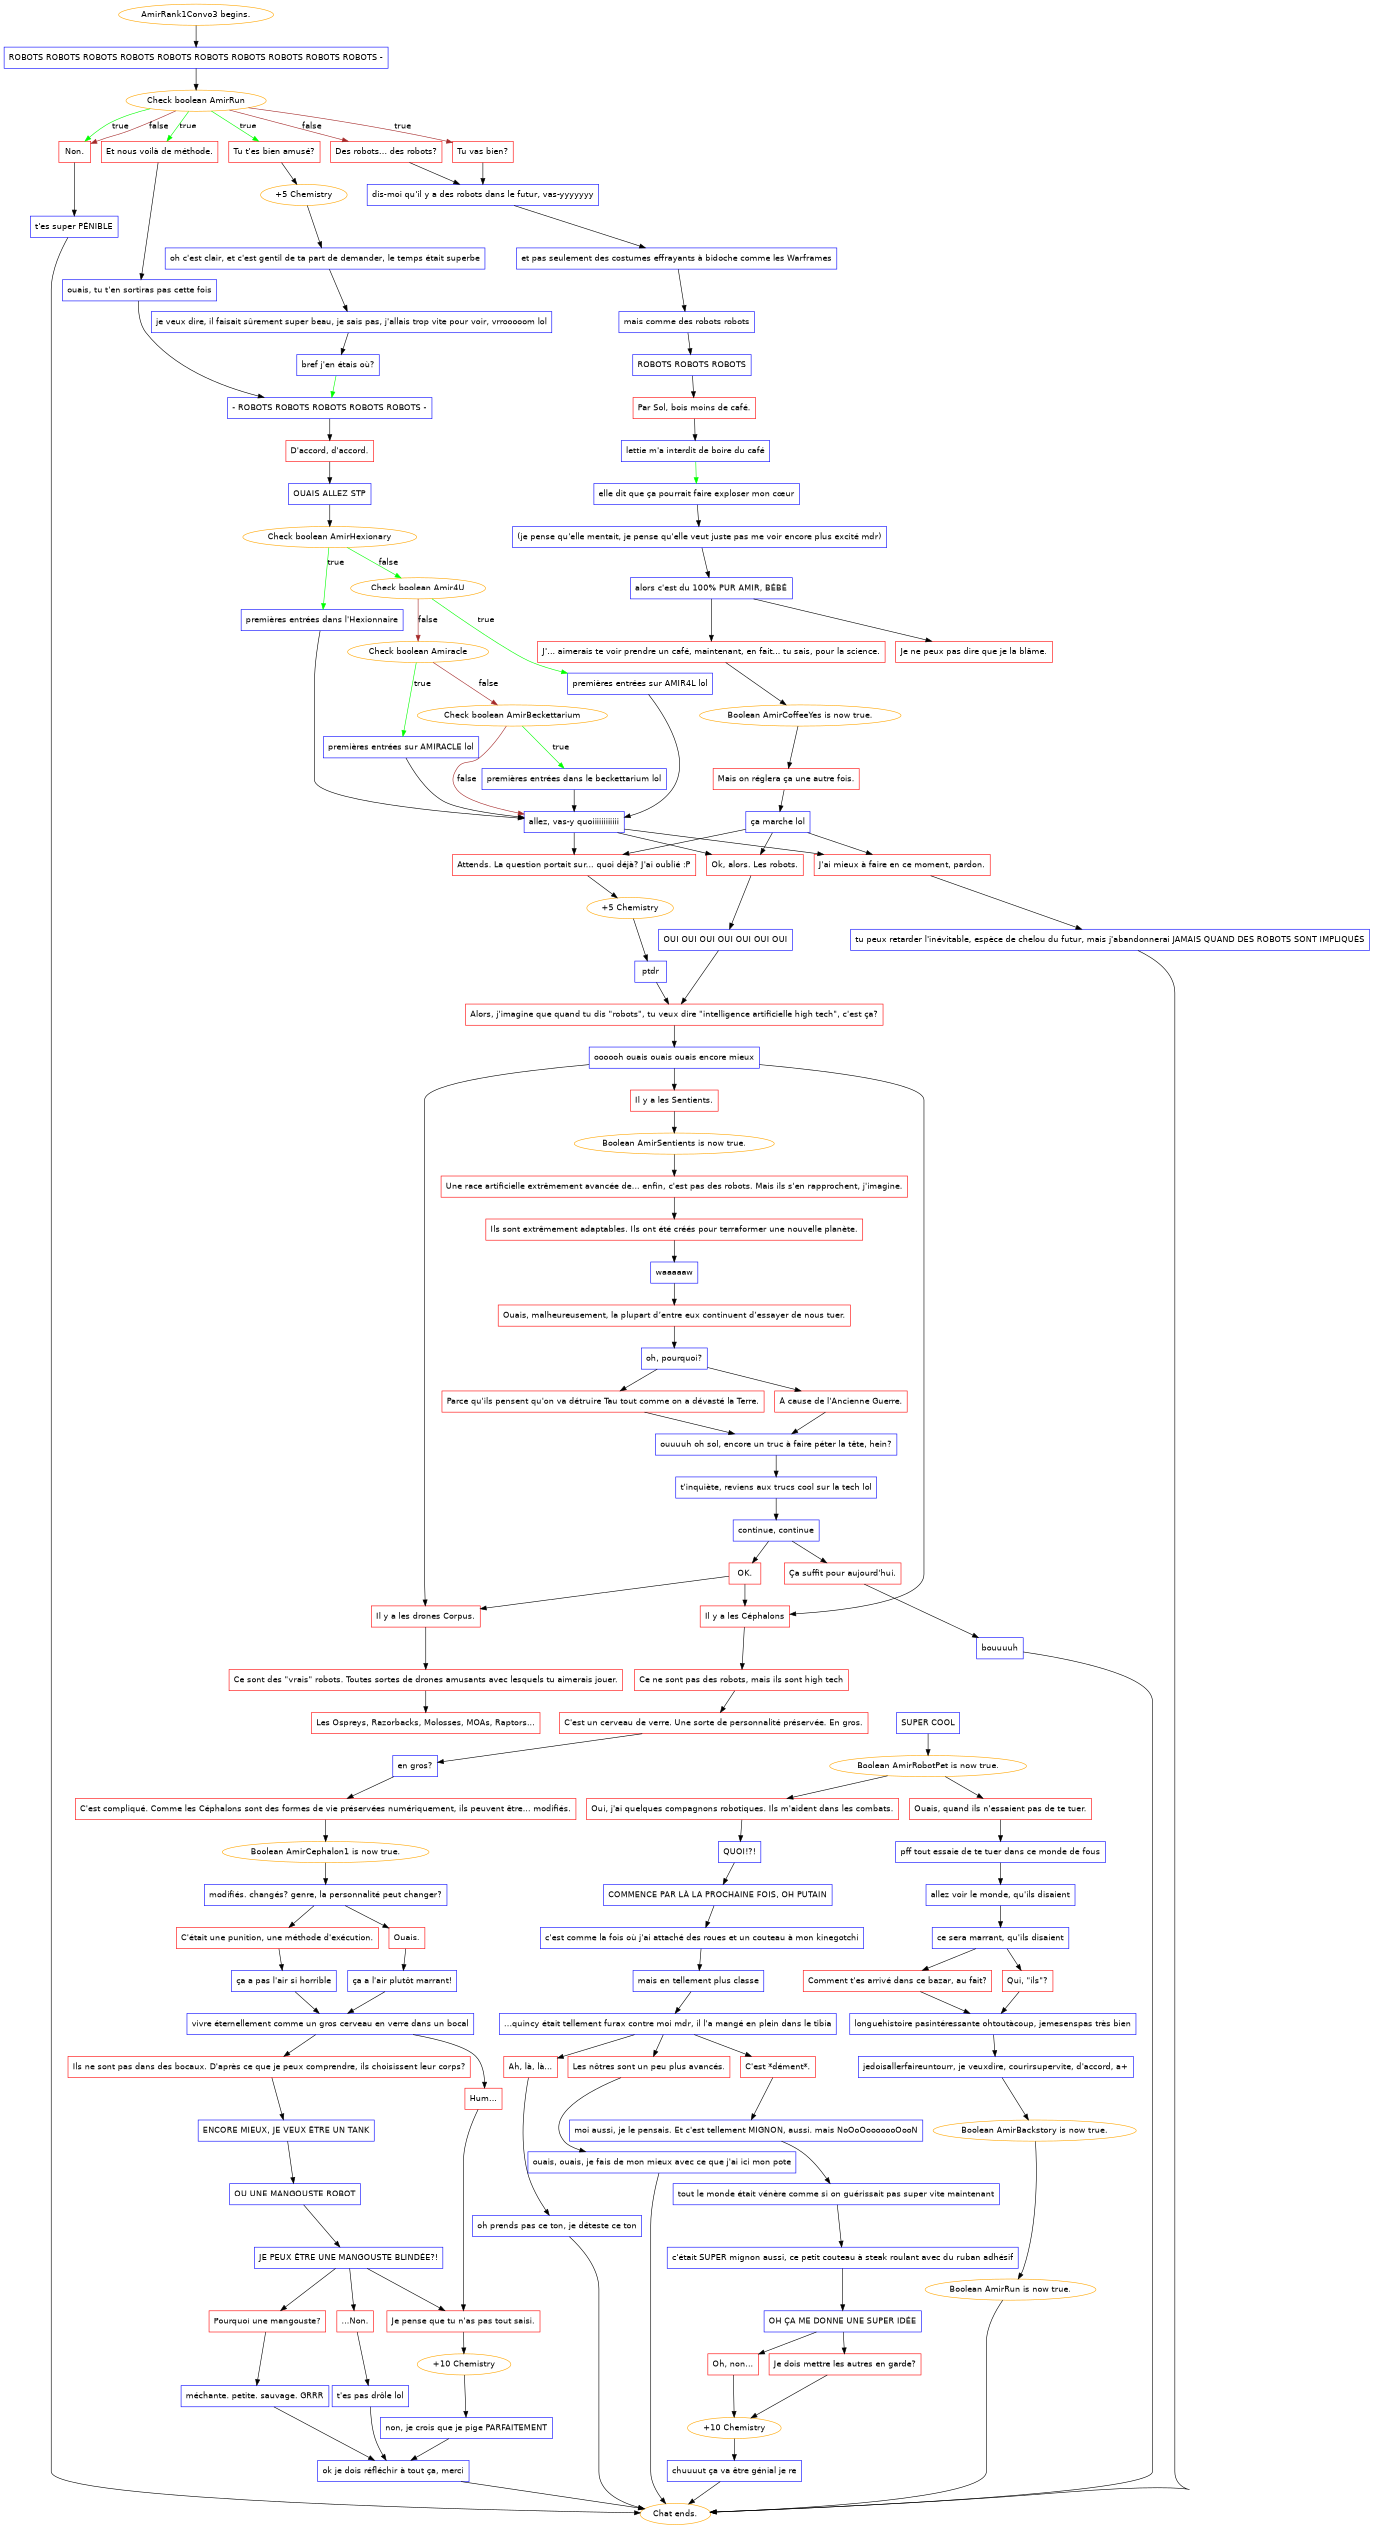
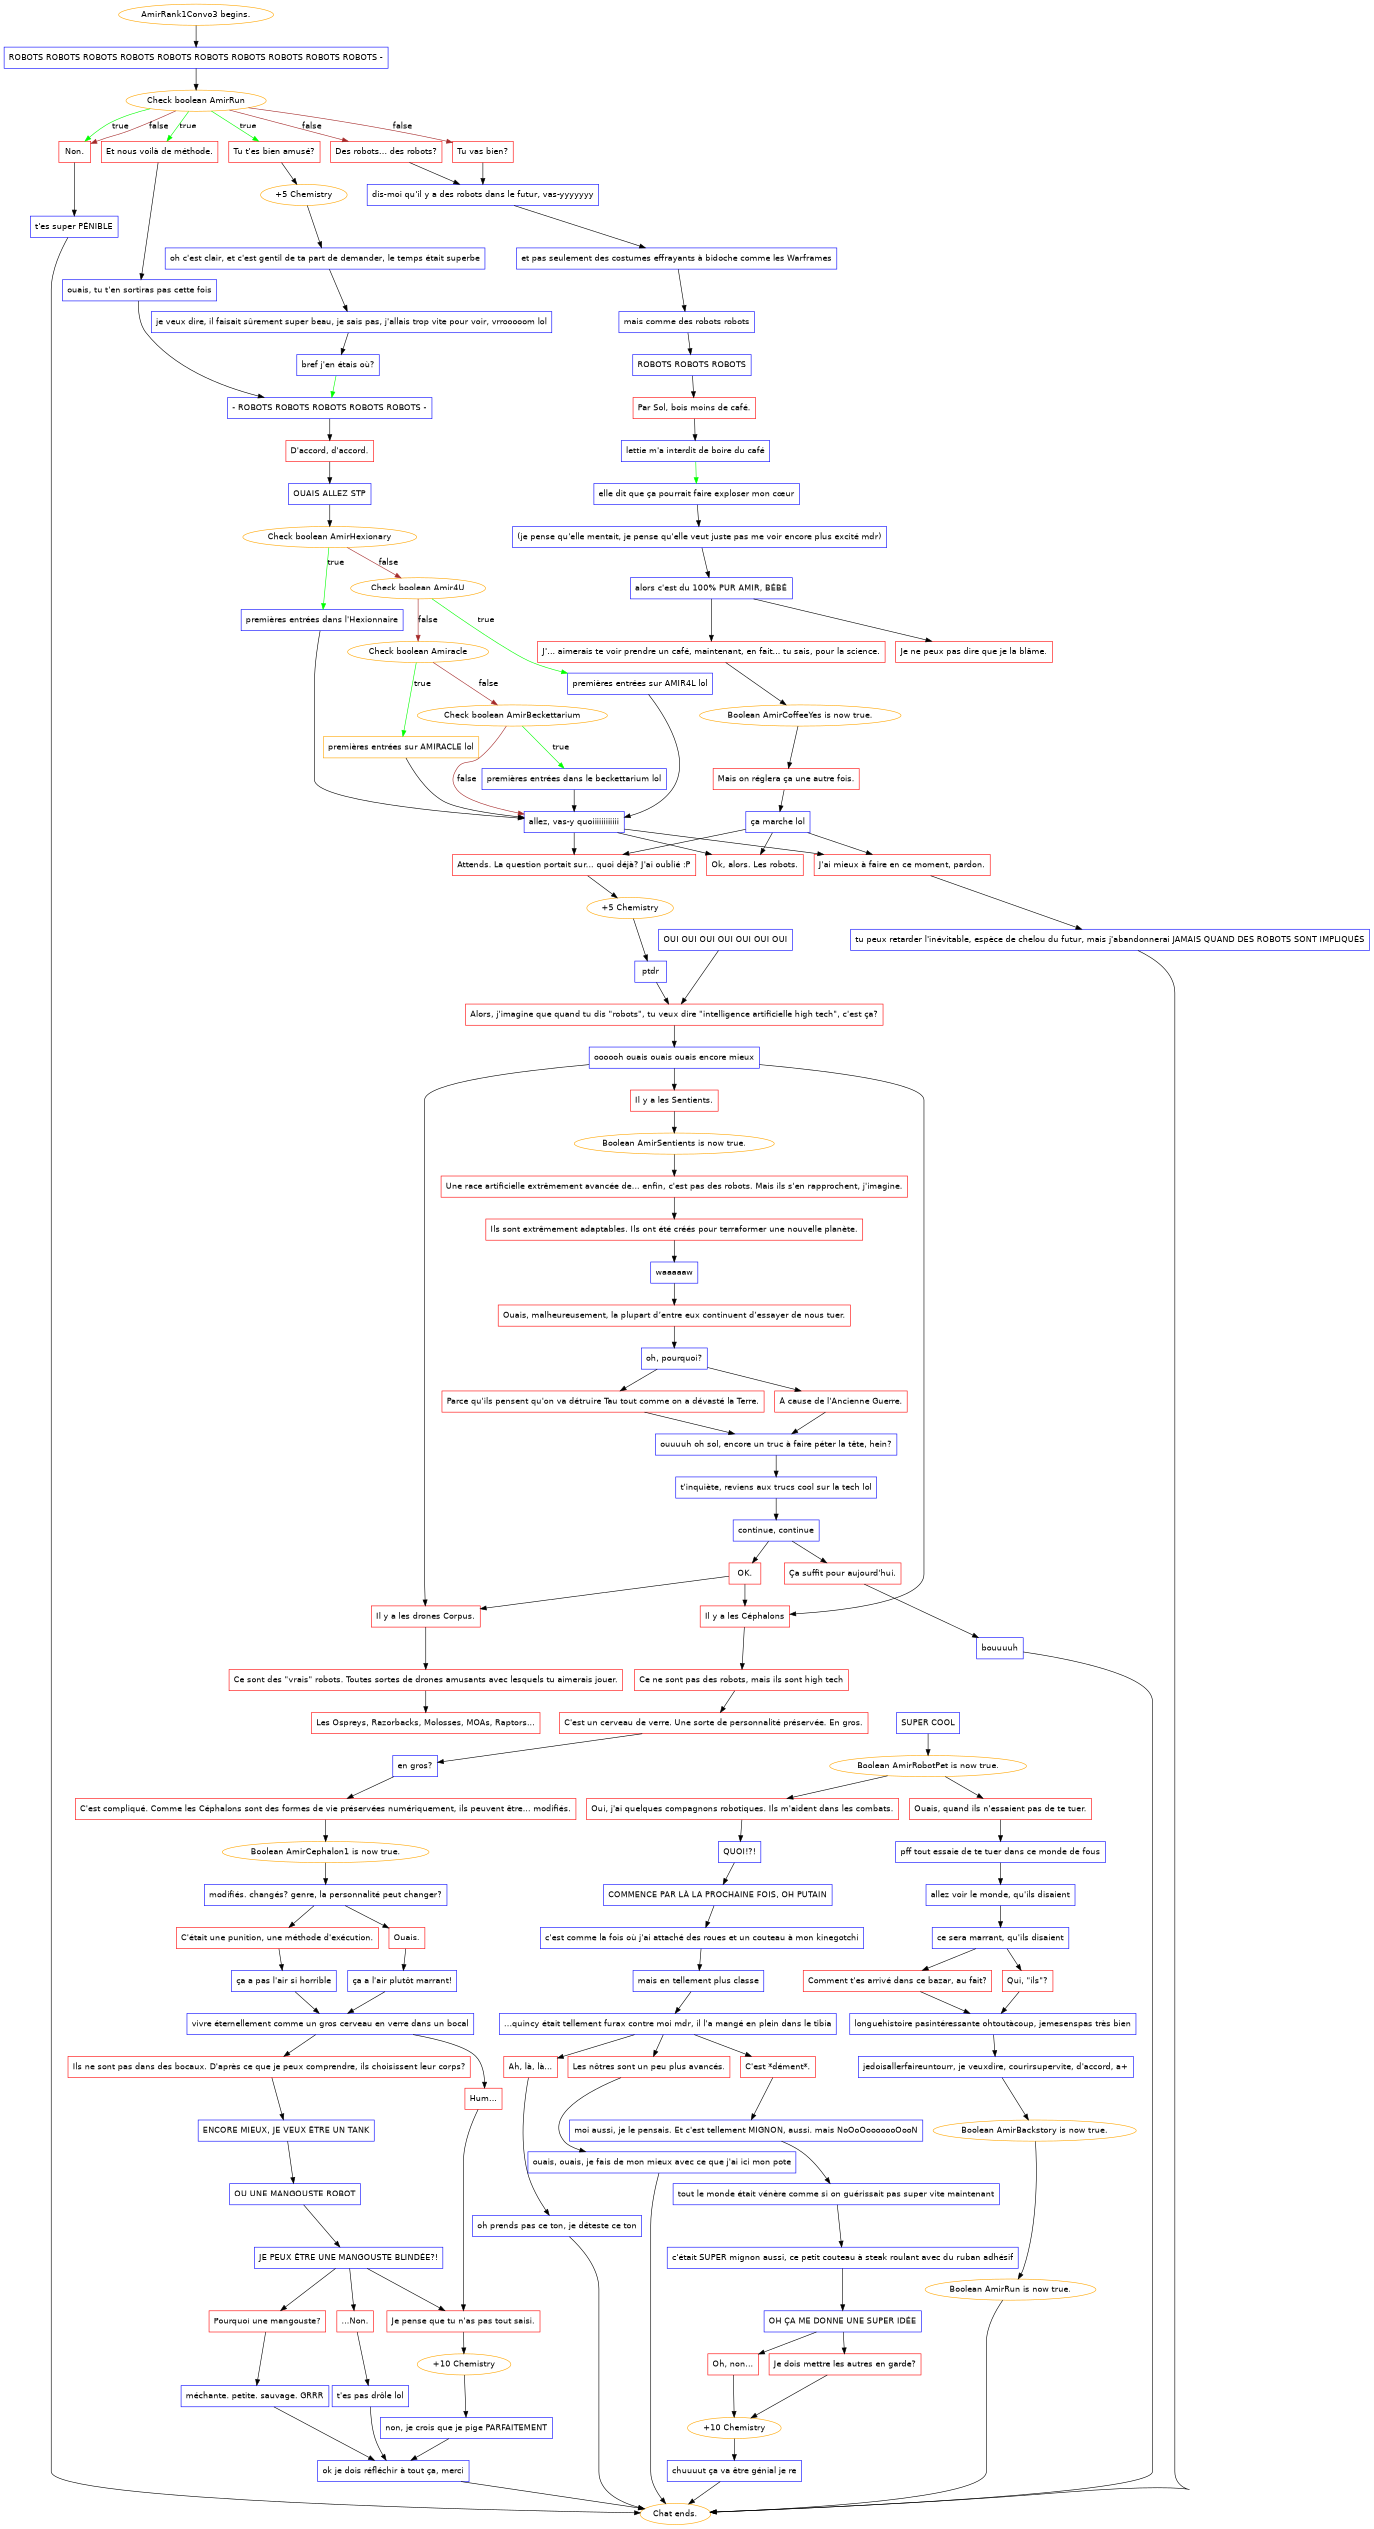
  digraph {
    fontname="DejaVu Sans"
    node [color=blue fontname="DejaVu Sans" shape=box]
    edge [fontname="DejaVu Sans"]
    "AmirRank1Convo3 begins." [color=orange shape=""]
    n2 [label="ROBOTS ROBOTS ROBOTS ROBOTS ROBOTS ROBOTS ROBOTS ROBOTS ROBOTS ROBOTS -"]
    n3 [color=orange label="Check boolean AmirRun" shape=""]
    n4 [color=red label="Tu t'es bien amusé?"]
    n5 [color=red label="Et nous voilà de méthode."]
    n6 [color=red label="Non."]
    n7 [color=red label="Tu vas bien?"]
    n8 [color=red label="Des robots... des robots?"]
    n9 [color=orange label="+5 Chemistry" shape=""]
    n10 [label="ouais, tu t'en sortiras pas cette fois"]
    n11 [label="t'es super PÉNIBLE"]
    n12 [label="dis-moi qu'il y a des robots dans le futur, vas-yyyyyyy"]
    n13 [label="oh c'est clair, et c'est gentil de ta part de demander, le temps était superbe"]
    n14 [label="- ROBOTS ROBOTS ROBOTS ROBOTS ROBOTS -"]
    "Chat ends." [color=orange shape=""]
    n16 [label="et pas seulement des costumes effrayants à bidoche comme les Warframes"]
    n17 [label="je veux dire, il faisait sûrement super beau, je sais pas, j'allais trop vite pour voir, vrrooooom lol"]
    n18 [color=red label="D'accord, d'accord."]
    n19 [label="mais comme des robots robots"]
    n20 [label="bref j'en étais où?"]
    n21 [label="OUAIS ALLEZ STP"]
    n22 [label="ROBOTS ROBOTS ROBOTS"]
    n23 [color=orange label="Check boolean AmirHexionary" shape=""]
    n24 [color=red label="Par Sol, bois moins de café."]
    n25 [label="premières entrées dans l'Hexionnaire"]
    n26 [color=orange label="Check boolean Amir4U" shape=""]
    n27 [label="lettie m'a interdit de boire du café"]
    n28 [label="allez, vas-y quoiiiiiiiiiiii"]
    n29 [label="premières entrées sur AMIR4L lol"]
    n30 [color=orange label="Check boolean Amiracle" shape=""]
    n31 [label="elle dit que ça pourrait faire exploser mon cœur"]
    n32 [color=red label="Attends. La question portait sur... quoi déjà? J'ai oublié :P"]
    n33 [color=red label="Ok, alors. Les robots."]
    n34 [color=red label="J'ai mieux à faire en ce moment, pardon."]
-   n35 [label="premières entrées sur AMIRACLE lol"]
+   n35 [color=orange label="premières entrées sur AMIRACLE lol"]
    n36 [color=orange label="Check boolean AmirBeckettarium" shape=""]
    n37 [label="(je pense qu'elle mentait, je pense qu'elle veut juste pas me voir encore plus excité mdr)"]
    n38 [color=orange label="+5 Chemistry" shape=""]
    n39 [label="OUI OUI OUI OUI OUI OUI OUI"]
    n40 [label="tu peux retarder l'inévitable, espèce de chelou du futur, mais j'abandonnerai JAMAIS QUAND DES ROBOTS SONT IMPLIQUÉS"]
    n41 [label="premières entrées dans le beckettarium lol"]
    n42 [label="alors c'est du 100% PUR AMIR, BÉBÉ"]
    n43 [label=ptdr]
    n44 [color=red label="Alors, j'imagine que quand tu dis \"robots\", tu veux dire \"intelligence artificielle high tech\", c'est ça?"]
    n45 [color=red label="J'... aimerais te voir prendre un café, maintenant, en fait... tu sais, pour la science."]
    n46 [color=red label="Je ne peux pas dire que je la blâme."]
    n47 [label="oooooh ouais ouais ouais encore mieux"]
    n48 [color=orange label="Boolean AmirCoffeeYes is now true." shape=""]
    n49 [color=red label="Il y a les Sentients."]
    n50 [color=red label="Il y a les Céphalons"]
    n51 [color=red label="Il y a les drones Corpus."]
    n52 [color=red label="Mais on réglera ça une autre fois."]
    n53 [color=orange label="Boolean AmirSentients is now true." shape=""]
    n54 [color=red label="Ce ne sont pas des robots, mais ils sont high tech"]
    n55 [color=red label="Ce sont des \"vrais\" robots. Toutes sortes de drones amusants avec lesquels tu aimerais jouer."]
    n56 [label="ça marche lol"]
    n57 [color=red label="Une race artificielle extrêmement avancée de... enfin, c'est pas des robots. Mais ils s'en rapprochent, j'imagine."]
    n58 [color=red label="C'est un cerveau de verre. Une sorte de personnalité préservée. En gros."]
    n59 [color=red label="Les Ospreys, Razorbacks, Molosses, MOAs, Raptors..."]
    n60 [color=red label="Ils sont extrêmement adaptables. Ils ont été créés pour terraformer une nouvelle planète."]
    n61 [label="en gros?"]
    n62 [label=waaaaaw]
    n63 [color=red label="C'est compliqué. Comme les Céphalons sont des formes de vie préservées numériquement, ils peuvent être... modifiés."]
    n64 [label="SUPER COOL"]
    n65 [color=orange label="Boolean AmirRobotPet is now true." shape=""]
    n66 [color=red label="Ouais, malheureusement, la plupart d’entre eux continuent d’essayer de nous tuer."]
    n67 [color=orange label="Boolean AmirCephalon1 is now true." shape=""]
    n68 [color=red label="Oui, j'ai quelques compagnons robotiques. Ils m'aident dans les combats."]
    n69 [color=red label="Ouais, quand ils n'essaient pas de te tuer."]
    n70 [label="oh, pourquoi?"]
    n71 [label="modifiés. changés? genre, la personnalité peut changer?"]
    n72 [label="QUOI!?!"]
    n73 [label="pff tout essaie de te tuer dans ce monde de fous"]
    n74 [color=red label="Parce qu'ils pensent qu'on va détruire Tau tout comme on a dévasté la Terre."]
    n75 [color=red label="À cause de l'Ancienne Guerre."]
    n76 [color=red label="Ouais."]
    n77 [color=red label="C'était une punition, une méthode d'exécution."]
    n78 [label="COMMENCE PAR LÀ LA PROCHAINE FOIS, OH PUTAIN"]
    n79 [label="allez voir le monde, qu'ils disaient"]
    n80 [label="ouuuuh oh sol, encore un truc à faire péter la tête, hein?"]
    n81 [label="ça a l'air plutôt marrant!"]
    n82 [label="ça a pas l'air si horrible"]
    n83 [label="c'est comme la fois où j'ai attaché des roues et un couteau à mon kinegotchi"]
    n84 [label="ce sera marrant, qu'ils disaient"]
    n85 [label="t'inquiète, reviens aux trucs cool sur la tech lol"]
    n86 [label="vivre éternellement comme un gros cerveau en verre dans un bocal"]
    n87 [label="mais en tellement plus classe"]
    n88 [color=red label="Comment t'es arrivé dans ce bazar, au fait?"]
    n89 [color=red label="Qui, \"ils\"?"]
    n90 [label="continue, continue"]
    n91 [color=red label="Ils ne sont pas dans des bocaux. D'après ce que je peux comprendre, ils choisissent leur corps?"]
    n92 [color=red label="Hum..."]
    n93 [label="...quincy était tellement furax contre moi mdr, il l'a mangé en plein dans le tibia"]
    n94 [label="longuehistoire pasintéressante ohtoutàcoup, jemesenspas très bien"]
    n95 [color=red label="OK."]
    n96 [color=red label="Ça suffit pour aujourd'hui."]
    n97 [label="ENCORE MIEUX, JE VEUX ÊTRE UN TANK"]
    n98 [color=red label="Je pense que tu n'as pas tout saisi."]
    n99 [color=red label="C'est *dément*."]
    n100 [color=red label="Les nôtres sont un peu plus avancés."]
    n101 [color=red label="Ah, là, là..."]
    n102 [label="jedoisallerfaireuntourr, je veuxdire, courirsupervite, d'accord, a+"]
    n103 [label=bouuuuh]
    n104 [label="OU UNE MANGOUSTE ROBOT"]
    n105 [color=orange label="+10 Chemistry" shape=""]
    n106 [label="moi aussi, je le pensais. Et c'est tellement MIGNON, aussi. mais NoOoOooooooOooN"]
    n107 [label="ouais, ouais, je fais de mon mieux avec ce que j'ai ici mon pote"]
    n108 [label="oh prends pas ce ton, je déteste ce ton"]
    n109 [color=orange label="Boolean AmirBackstory is now true." shape=""]
    n110 [label="JE PEUX ÊTRE UNE MANGOUSTE BLINDÉE?!"]
    n111 [label="non, je crois que je pige PARFAITEMENT"]
    n112 [label="tout le monde était vénère comme si on guérissait pas super vite maintenant"]
    n113 [color=orange label="Boolean AmirRun is now true." shape=""]
    n114 [color=red label="Pourquoi une mangouste?"]
    n115 [color=red label="...Non."]
    n116 [label="ok je dois réfléchir à tout ça, merci"]
    n117 [label="c'était SUPER mignon aussi, ce petit couteau à steak roulant avec du ruban adhésif"]
    n118 [label="méchante. petite. sauvage. GRRR"]
    n119 [label="t'es pas drôle lol"]
    n120 [label="OH ÇA ME DONNE UNE SUPER IDÉE"]
    n121 [color=red label="Je dois mettre les autres en garde?"]
    n122 [color=red label="Oh, non..."]
    n123 [color=orange label="+10 Chemistry" shape=""]
    n124 [label="chuuuut ça va être génial je re"]
    "AmirRank1Convo3 begins." -> n2
    n2 -> n3
    n3 -> n4 [color=green label=true]
    n3 -> n5 [color=green label=true]
    n3 -> n6 [color=green label=true]
    n3 -> n6 [color=brown label=false]
-   n3 -> n7 [color=brown label=true]
+   n3 -> n7 [color=brown label=false]
    n3 -> n8 [color=brown label=false]
    n4 -> n9
    n5 -> n10
    n6 -> n11
    n7 -> n12
    n8 -> n12
    n9 -> n13
    n10 -> n14
    n11 -> "Chat ends."
    n12 -> n16
    n13 -> n17
    n14 -> n18
    n16 -> n19
    n17 -> n20
    n18 -> n21
    n19 -> n22
    n20 -> n14 [color=green]
    n21 -> n23
    n22 -> n24
    n23 -> n25 [color=green label=true]
-   n23 -> n26 [color=green label=false]
+   n23 -> n26 [color=brown label=false]
    n24 -> n27
    n25 -> n28
    n26 -> n29 [color=green label=true]
    n26 -> n30 [color=brown label=false]
    n27 -> n31 [color=green]
    n28 -> n32
    n28 -> n33
    n28 -> n34
    n29 -> n28
    n30 -> n35 [color=green label=true]
    n30 -> n36 [color=brown label=false]
    n31 -> n37
    n32 -> n38
-   n33 -> n39
    n34 -> n40
    n35 -> n28
    n36 -> n28 [color=brown label=false]
    n36 -> n41 [color=green label=true]
    n37 -> n42
    n38 -> n43
    n39 -> n44
    n40 -> "Chat ends."
    n41 -> n28
    n42 -> n45
    n42 -> n46
    n43 -> n44
    n44 -> n47
    n45 -> n48
    n47 -> n49
    n47 -> n50
    n47 -> n51
    n48 -> n52
    n49 -> n53
    n50 -> n54
    n51 -> n55
    n52 -> n56
    n53 -> n57
    n54 -> n58
    n55 -> n59
    n56 -> n32
    n56 -> n33
    n56 -> n34
    n57 -> n60
    n58 -> n61
    n60 -> n62
    n61 -> n63
    n62 -> n66
    n63 -> n67
    n64 -> n65
    n65 -> n68
    n65 -> n69
    n66 -> n70
    n67 -> n71
    n68 -> n72
    n69 -> n73
    n70 -> n74
    n70 -> n75
    n71 -> n76
    n71 -> n77
    n72 -> n78
    n73 -> n79
    n74 -> n80
    n75 -> n80
    n76 -> n81
    n77 -> n82
    n78 -> n83
    n79 -> n84
    n80 -> n85
    n81 -> n86
    n82 -> n86
    n83 -> n87
    n84 -> n88
    n84 -> n89
    n85 -> n90
    n86 -> n91
    n86 -> n92
    n87 -> n93
    n88 -> n94
    n89 -> n94
    n90 -> n95
    n90 -> n96
    n91 -> n97
    n92 -> n98
    n93 -> n99
    n93 -> n100
    n93 -> n101
    n94 -> n102
    n95 -> n50
    n95 -> n51
    n96 -> n103
    n97 -> n104
    n98 -> n105
    n99 -> n106
    n100 -> n107
    n101 -> n108
    n102 -> n109
    n103 -> "Chat ends."
    n104 -> n110
    n105 -> n111
    n106 -> n112
    n107 -> "Chat ends."
    n108 -> "Chat ends."
    n109 -> n113
    n110 -> n98
    n110 -> n114
    n110 -> n115
    n111 -> n116
    n112 -> n117
    n113 -> "Chat ends."
    n114 -> n118
    n115 -> n119
    n116 -> "Chat ends."
    n117 -> n120
    n118 -> n116
    n119 -> n116
    n120 -> n121
    n120 -> n122
    n121 -> n123
    n122 -> n123
    n123 -> n124
    n124 -> "Chat ends."
  }
